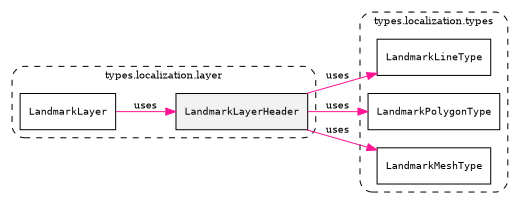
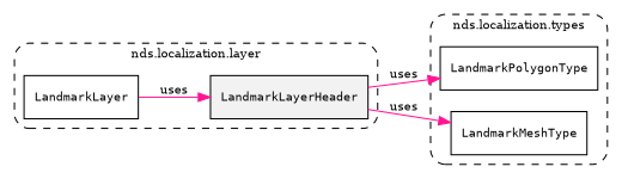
  digraph {
    fontsize=10
    rankdir=LR
    node [fontsize=10 shape=box]
    edge [color=deeppink fontsize=10]
    n1 [fillcolor="#0000000D" label=<<font face="monospace"><table align="center" border="0" cellspacing="0" cellpadding="0"><tr><td href="../../../content/packages/nds.localization.layer.html#Structure-LandmarkLayerHeader" title="Structure defined in nds.localization.layer">LandmarkLayerHeader</td></tr></table></font>> style=filled]
    n2 [label=<<font face="monospace"><table align="center" border="0" cellspacing="0" cellpadding="0"><tr><td href="../../../content/packages/nds.localization.layer.html#Structure-LandmarkLayer" title="Structure defined in nds.localization.layer">LandmarkLayer</td></tr></table></font>>]
-   n3 [label=<<font face="monospace"><table align="center" border="0" cellspacing="0" cellpadding="0"><tr><td href="../../../content/packages/nds.localization.types.html#Enum-LandmarkLineType" title="Enum defined in nds.localization.types">LandmarkLineType</td></tr></table></font>>]
    n4 [label=<<font face="monospace"><table align="center" border="0" cellspacing="0" cellpadding="0"><tr><td href="../../../content/packages/nds.localization.types.html#Enum-LandmarkPolygonType" title="Enum defined in nds.localization.types">LandmarkPolygonType</td></tr></table></font>>]
    n5 [label=<<font face="monospace"><table align="center" border="0" cellspacing="0" cellpadding="0"><tr><td href="../../../content/packages/nds.localization.types.html#Enum-LandmarkMeshType" title="Enum defined in nds.localization.types">LandmarkMeshType</td></tr></table></font>>]
    subgraph cluster_1 {
-     label="types.localization.layer"
+     label="nds.localization.layer"
      style="dashed, rounded"
      n1
      n2
    }
    subgraph cluster_2 {
-     label="types.localization.types"
+     label="nds.localization.types"
      style="dashed, rounded"
-     n3
      n4
      n5
    }
-   n1 -> n3 [label=uses]
    n1 -> n4 [label=uses]
    n1 -> n5 [label=uses]
    n2 -> n1 [label=uses]
  }
